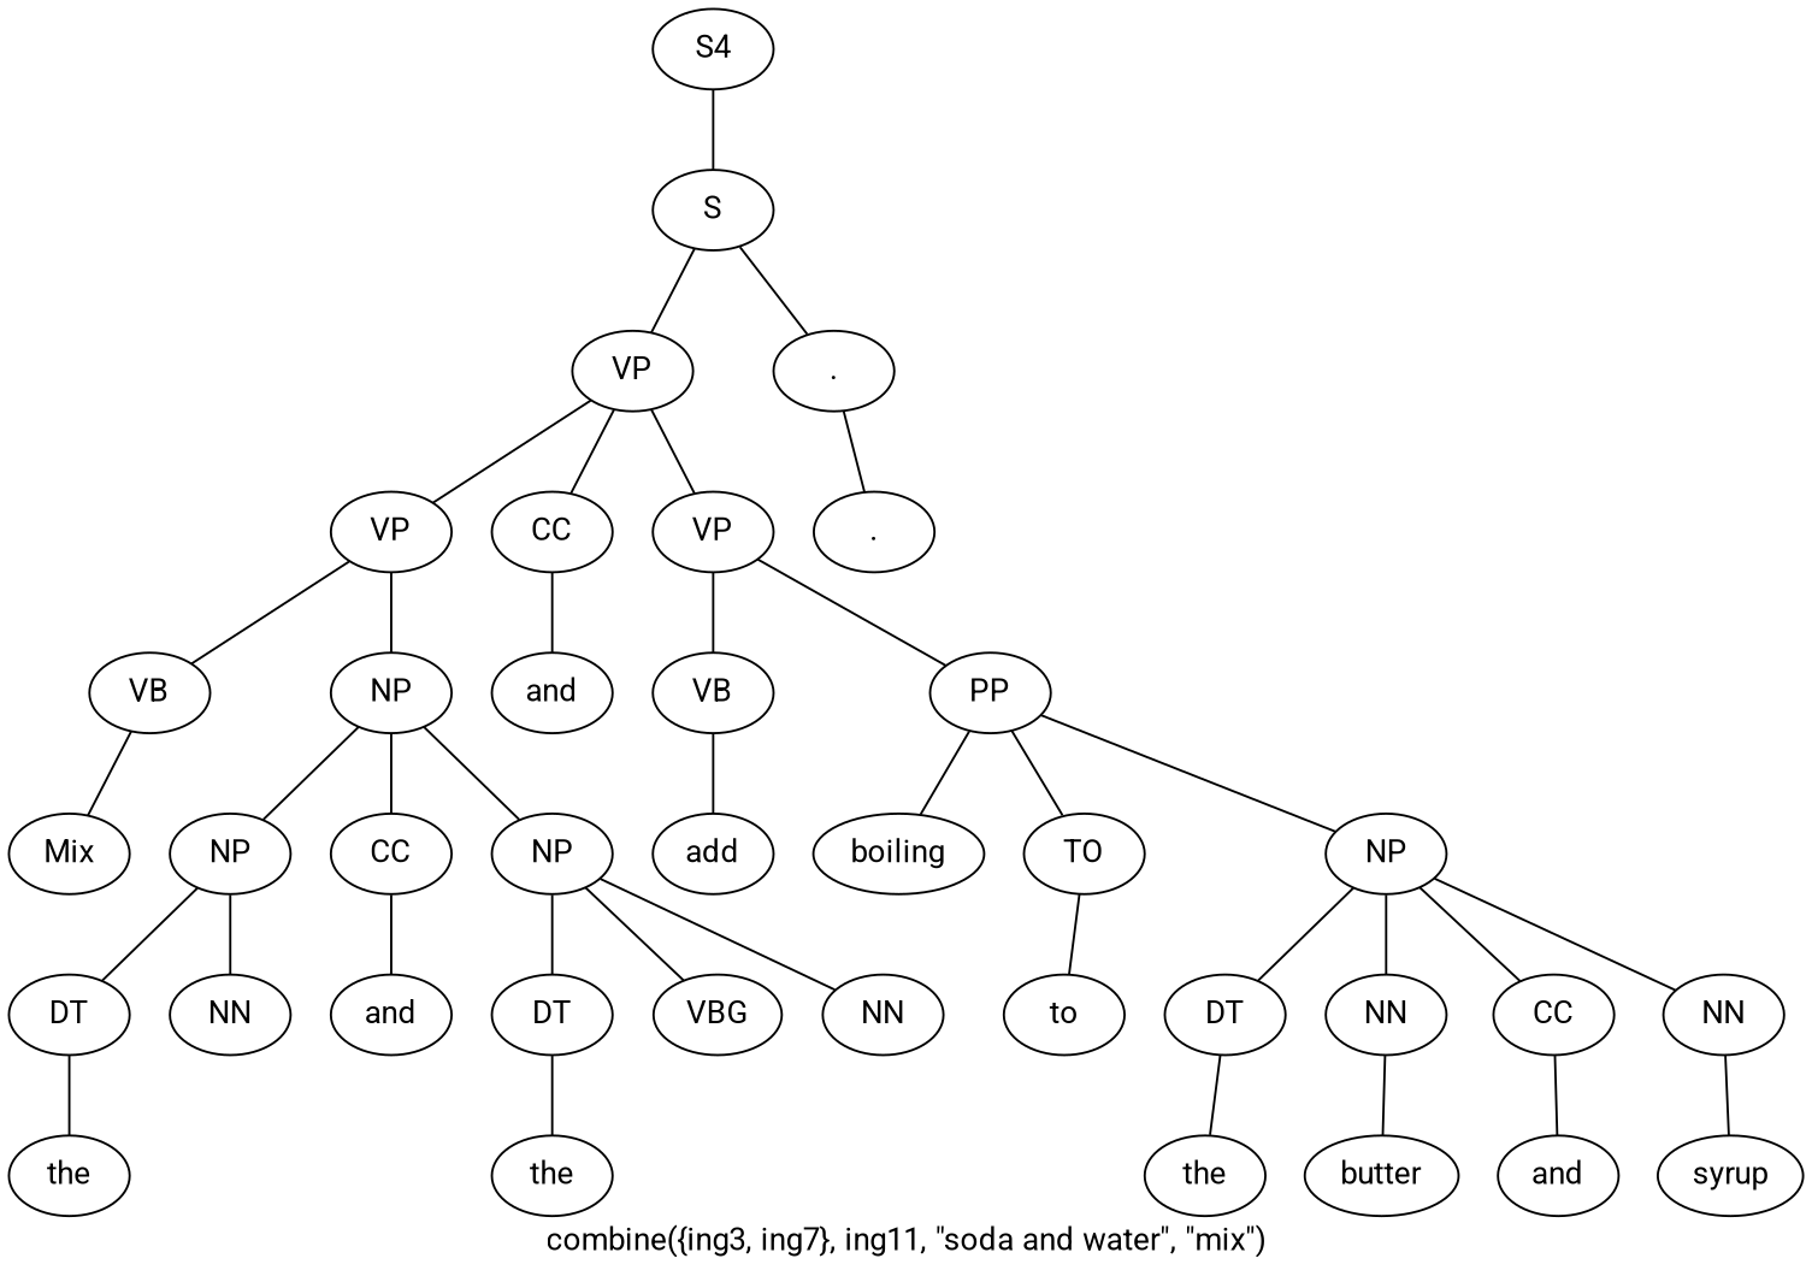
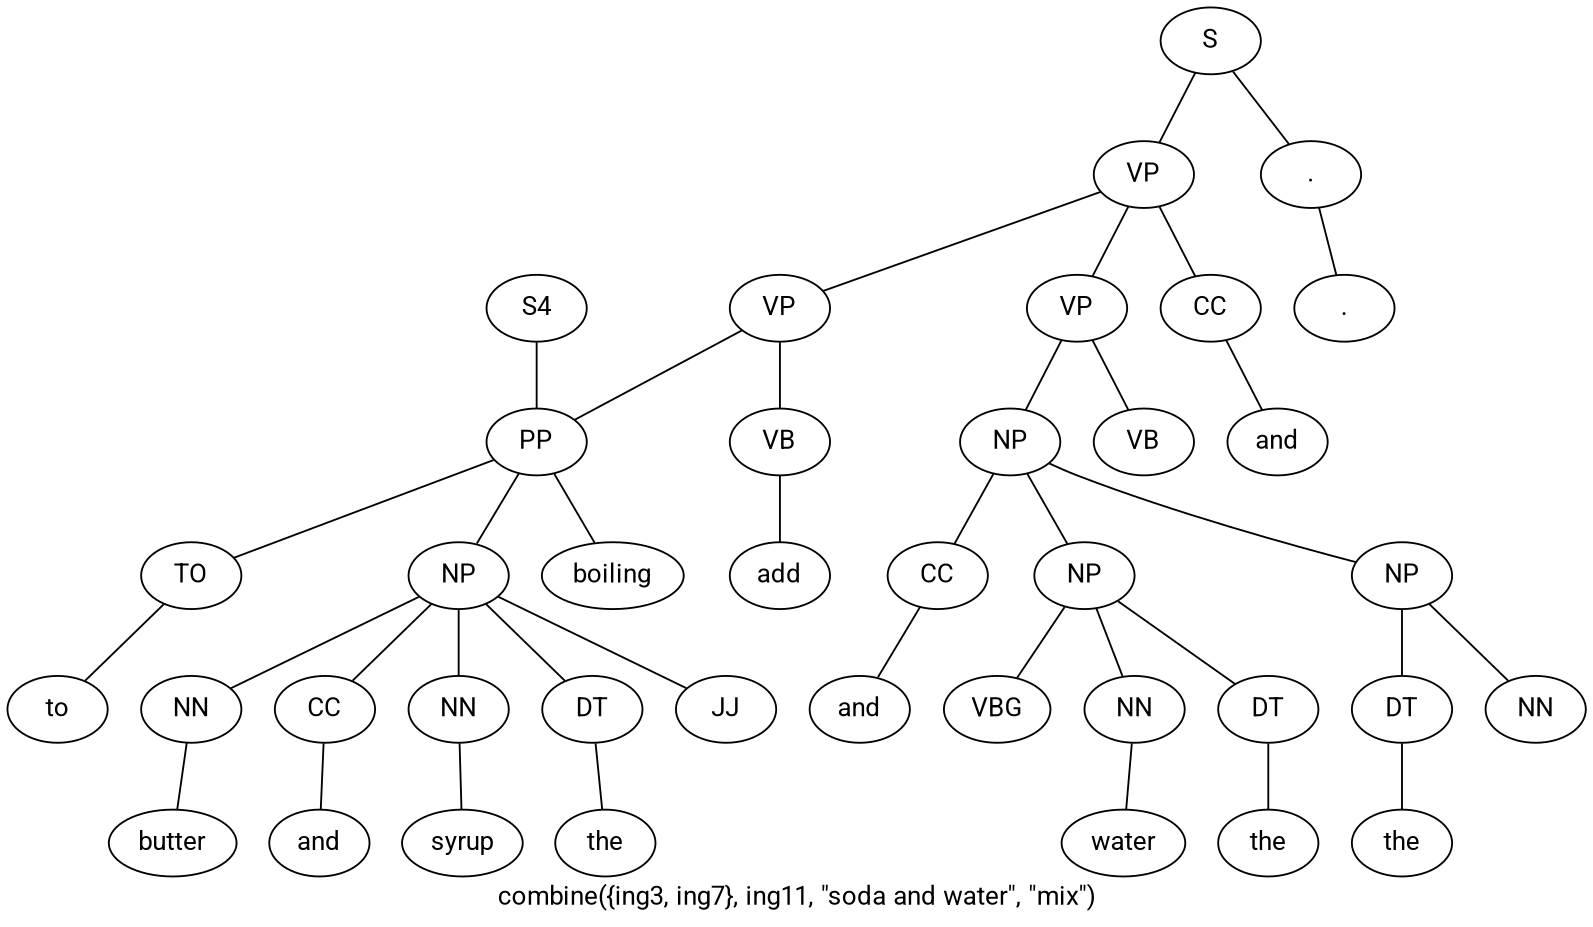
  graph {
    fontname=Roboto
    label="combine({ing3, ing7}, ing11, \"soda and water\", \"mix\")"
    node [fontname=Roboto]
    edge [fontname=Roboto]
    n1 [label=S4]
    n2 [label=S]
    n3 [label=VP]
    n4 [label="."]
    n5 [label=VP]
    n6 [label=CC]
    n7 [label=VP]
    n8 [label="."]
    n9 [label=VB]
    n10 [label=NP]
    n11 [label=and]
    n12 [label=VB]
    n13 [label=PP]
-   n14 [label=Mix]
    n15 [label=NP]
    n16 [label=CC]
    n17 [label=NP]
    n18 [label=DT]
    n19 [label=NN]
    n20 [label=and]
    n21 [label=DT]
    n22 [label=VBG]
    n23 [label=NN]
    n24 [label=the]
    n25 [label=the]
+   n26 [label=water]
    n27 [label=boiling]
    n28 [label=add]
    n29 [label=TO]
    n30 [label=NP]
    n31 [label=to]
    n32 [label=DT]
+   n33 [label=JJ]
    n34 [label=NN]
    n35 [label=CC]
    n36 [label=NN]
    n37 [label=the]
    n38 [label=butter]
    n39 [label=and]
    n40 [label=syrup]
-   n1 -- n2
+   n1 -- n13
    n2 -- n3
    n2 -- n4
    n3 -- n5
    n3 -- n6
    n3 -- n7
    n4 -- n8
    n5 -- n9
    n5 -- n10
    n6 -- n11
    n7 -- n12
    n7 -- n13
-   n9 -- n14
    n10 -- n15
    n10 -- n16
    n10 -- n17
    n12 -- n28
    n13 -- n27
    n13 -- n29
    n13 -- n30
    n15 -- n18
    n15 -- n19
    n16 -- n20
    n17 -- n21
    n17 -- n22
    n17 -- n23
    n18 -- n24
    n21 -- n25
+   n23 -- n26
    n29 -- n31
    n30 -- n32
+   n30 -- n33
    n30 -- n34
    n30 -- n35
    n30 -- n36
    n32 -- n37
    n34 -- n38
    n35 -- n39
    n36 -- n40
  }
